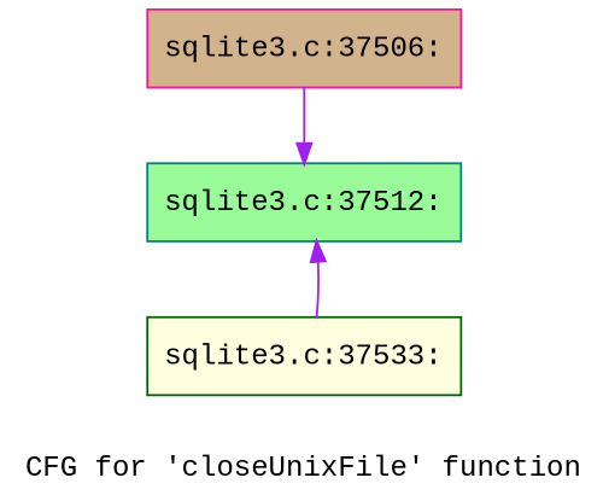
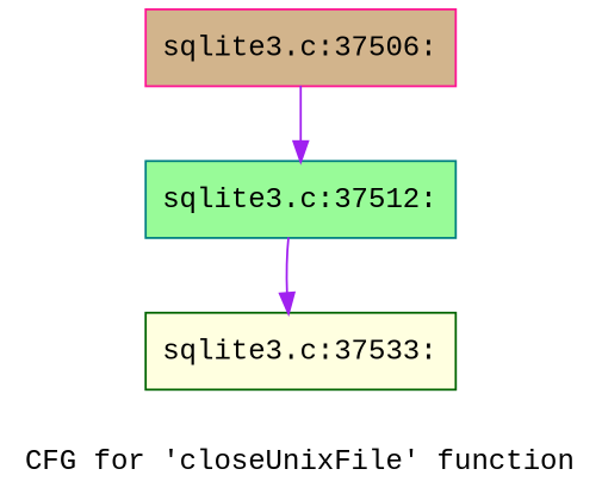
  digraph {
    fontname="Liberation Mono"
    label="CFG for 'closeUnixFile' function"
    node [fontname="Liberation Mono" shape=record style=filled]
    edge [color=purple fontname="Liberation Mono"]
    n1 [color=deeppink fillcolor=tan label="{sqlite3.c:37506:}"]
    n2 [color=teal fillcolor=palegreen label="{sqlite3.c:37512:}"]
    n3 [color=darkgreen fillcolor=lightyellow label="{sqlite3.c:37533:}"]
    n1 -> n2
-   n3 -> n2
+   n2 -> n3
  }
